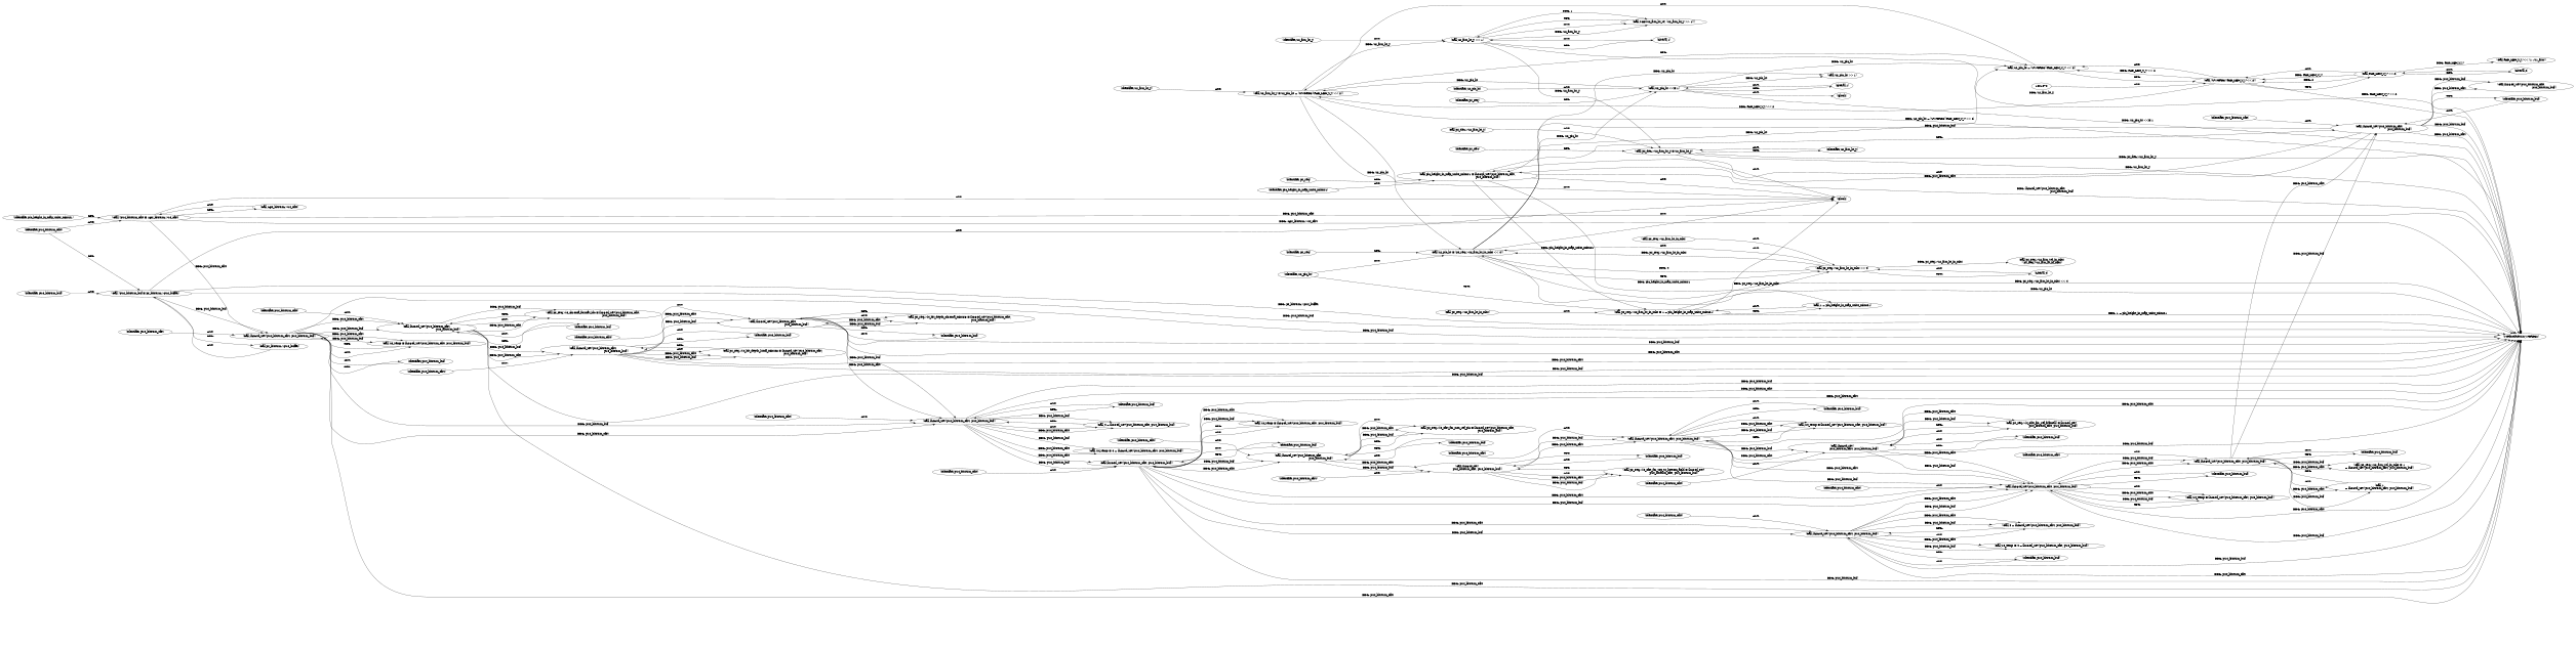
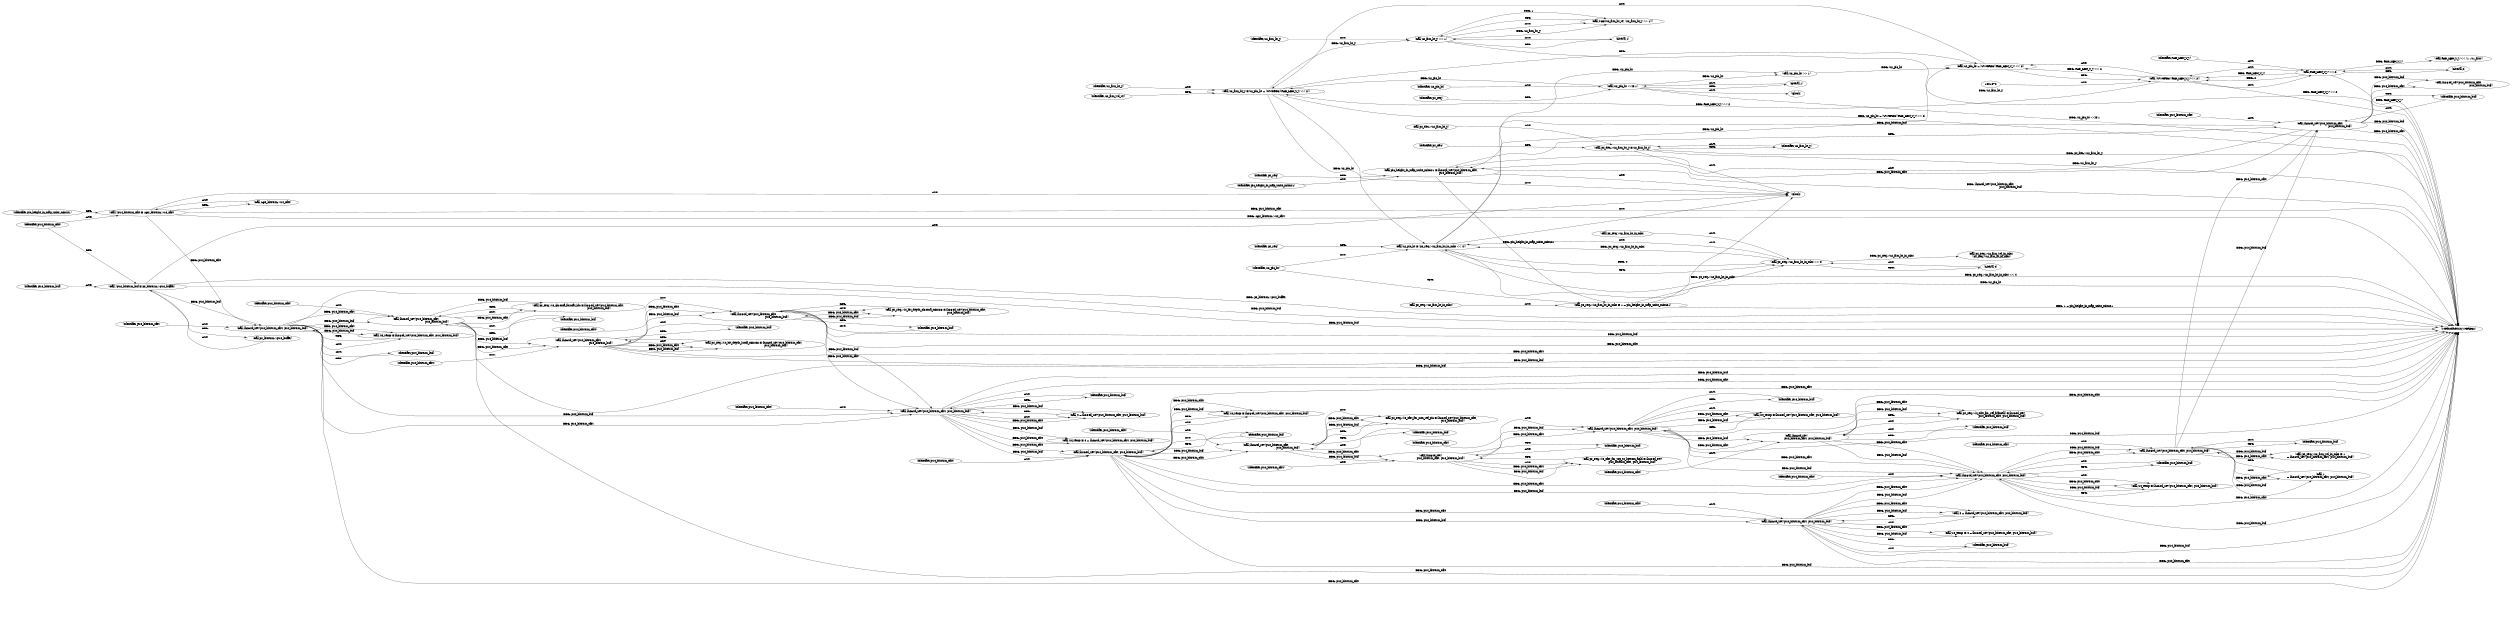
  digraph {
    rankdir=LR
    n1 [label="(Call,ps_dec->u2_frm_ht_y = u2_frm_ht_y)"]
    n2 [label="(MethodReturn,WORD32)"]
    n3 [label="(Block,)"]
    n4 [label="(Identifier,u2_frm_ht_y)"]
    n5 [label="(Call,u2_frm_ht_y >> 1)"]
    n6 [label="(Call,MAX(u2_frm_ht_uv, (u2_frm_ht_y >> 1)))"]
    n7 [label="(Literal,1)"]
    n8 [label="(Call,u2_frm_ht_y = u2_pic_ht + (UWORD8)(PAD_LEN_Y_V << 2))"]
    n9 [label="(Call,u2_pic_ht + (UWORD8)(PAD_LEN_Y_V << 2))"]
    n10 [label="(Call,u2_pic_ht = (ps_seq->u2_frm_ht_in_mbs << 4))"]
    n11 [label="(Call,(UWORD8)(PAD_LEN_Y_V << 2))"]
    n12 [label="(Call,ps_seq->u2_frm_ht_in_mbs << 4)"]
    n13 [label="(Call,u2_pic_ht <<= 1)"]
    n14 [label="(Call,u2_pic_ht >> 1)"]
    n15 [label="(Call,ps_seq->u2_frm_wd_in_mbs\n * ps_seq->u2_frm_ht_in_mbs)"]
    n16 [label="(Literal,4)"]
    n17 [label="(Literal,1)"]
    n18 [label="(Block,)"]
    n19 [label="(Call,ps_seq->u2_frm_ht_in_mbs = 1 + pic_height_in_map_units_minus1)"]
-   n20 [label="(Call,1 + pic_height_in_map_units_minus1)"]
    n21 [label="(Call,pic_height_in_map_units_minus1 = ih264d_uev(pu4_bitstrm_ofst,\n                                                pu4_bitstrm_buf))"]
    n22 [label="(Call,ih264d_uev(pu4_bitstrm_ofst,\n                                                pu4_bitstrm_buf))"]
    n23 [label="(Identifier,pu4_bitstrm_buf)"]
    n24 [label="(Call,ih264d_uev(pu4_bitstrm_ofst,\n                                                      pu4_bitstrm_buf))"]
    n25 [label="(Call,ih264d_uev(pu4_bitstrm_ofst, pu4_bitstrm_buf))"]
    n26 [label="(Call,1\n + ih264d_uev(pu4_bitstrm_ofst, pu4_bitstrm_buf))"]
    n27 [label="(Identifier,pu4_bitstrm_buf)"]
    n28 [label="(Call,ps_seq->u2_frm_wd_in_mbs = 1\n + ih264d_uev(pu4_bitstrm_ofst, pu4_bitstrm_buf))"]
    n29 [label="(Call,ih264d_uev(pu4_bitstrm_ofst, pu4_bitstrm_buf))"]
    n30 [label="(Call,u4_temp = ih264d_uev(pu4_bitstrm_ofst, pu4_bitstrm_buf))"]
    n31 [label="(Identifier,pu4_bitstrm_buf)"]
    n32 [label="(Call,ih264d_sev(\n                            pu4_bitstrm_ofst, pu4_bitstrm_buf))"]
    n33 [label="(Identifier,pu4_bitstrm_buf)"]
    n34 [label="(Call,ps_seq->i4_ofst_for_ref_frame[i] = ih264d_sev(\n                            pu4_bitstrm_ofst, pu4_bitstrm_buf))"]
    n35 [label="(Call,ih264d_uev(pu4_bitstrm_ofst, pu4_bitstrm_buf))"]
    n36 [label="(Call,u4_temp = ih264d_uev(pu4_bitstrm_ofst, pu4_bitstrm_buf))"]
    n37 [label="(Identifier,pu4_bitstrm_buf)"]
    n38 [label="(Call,ih264d_sev(\n                        pu4_bitstrm_ofst, pu4_bitstrm_buf))"]
    n39 [label="(Call,ps_seq->i4_ofst_for_top_to_bottom_field = ih264d_sev(\n                        pu4_bitstrm_ofst, pu4_bitstrm_buf))"]
    n40 [label="(Identifier,pu4_bitstrm_buf)"]
    n41 [label="(Call,ih264d_sev(pu4_bitstrm_ofst,\n                                                     pu4_bitstrm_buf))"]
    n42 [label="(Call,ps_seq->i4_ofst_for_non_ref_pic = ih264d_sev(pu4_bitstrm_ofst,\n                                                     pu4_bitstrm_buf))"]
    n43 [label="(Identifier,pu4_bitstrm_buf)"]
    n44 [label="(Call,ih264d_uev(pu4_bitstrm_ofst, pu4_bitstrm_buf))"]
    n45 [label="(Call,ih264d_uev(pu4_bitstrm_ofst, pu4_bitstrm_buf))"]
    n46 [label="(Call,u4_temp = ih264d_uev(pu4_bitstrm_ofst, pu4_bitstrm_buf))"]
    n47 [label="(Identifier,pu4_bitstrm_buf)"]
    n48 [label="(Identifier,pu4_bitstrm_buf)"]
    n49 [label="(Call,4 + ih264d_uev(pu4_bitstrm_ofst, pu4_bitstrm_buf))"]
    n50 [label="(Call,u4_temp = 4 + ih264d_uev(pu4_bitstrm_ofst, pu4_bitstrm_buf))"]
    n51 [label="(Call,ih264d_uev(pu4_bitstrm_ofst, pu4_bitstrm_buf))"]
    n52 [label="(Call,4 + ih264d_uev(pu4_bitstrm_ofst, pu4_bitstrm_buf))"]
    n53 [label="(Identifier,pu4_bitstrm_buf)"]
    n54 [label="(Call,u4_temp = 4 + ih264d_uev(pu4_bitstrm_ofst, pu4_bitstrm_buf))"]
    n55 [label="(Call,ih264d_uev(pu4_bitstrm_ofst,\n                                                        pu4_bitstrm_buf))"]
    n56 [label="(Call,ps_seq->i4_bit_depth_chroma_minus8 = ih264d_uev(pu4_bitstrm_ofst,\n                                                        pu4_bitstrm_buf))"]
    n57 [label="(Identifier,pu4_bitstrm_buf)"]
    n58 [label="(Call,ih264d_uev(pu4_bitstrm_ofst,\n                                                      pu4_bitstrm_buf))"]
    n59 [label="(Call,ps_seq->i4_bit_depth_luma_minus8 = ih264d_uev(pu4_bitstrm_ofst,\n                                                      pu4_bitstrm_buf))"]
    n60 [label="(Identifier,pu4_bitstrm_buf)"]
    n61 [label="(Call,ih264d_uev(pu4_bitstrm_ofst,\n                                                  pu4_bitstrm_buf))"]
    n62 [label="(Call,ps_seq->i4_chroma_format_idc = ih264d_uev(pu4_bitstrm_ofst,\n                                                  pu4_bitstrm_buf))"]
    n63 [label="(Identifier,pu4_bitstrm_buf)"]
    n64 [label="(Call,ih264d_uev(pu4_bitstrm_ofst, pu4_bitstrm_buf))"]
    n65 [label="(Call,u4_temp = ih264d_uev(pu4_bitstrm_ofst, pu4_bitstrm_buf))"]
    n66 [label="(Identifier,pu4_bitstrm_buf)"]
    n67 [label="(Call,*pu4_bitstrm_ofst = &ps_bitstrm->u4_ofst)"]
    n68 [label="(Call,&ps_bitstrm->u4_ofst)"]
    n69 [label="(Call,*pu4_bitstrm_buf = ps_bitstrm->pu4_buffer)"]
    n70 [label="(Call,ps_bitstrm->pu4_buffer)"]
    n71 [label="(Call,PAD_LEN_Y_V << 2)"]
    n72 [label="(Literal,2)"]
    n73 [label="(Call,PAD_LEN_Y_V << (1 - u1_frm))"]
    n74 [label="(Identifier,u2_pic_ht)"]
    n75 [label="(Identifier,ps_seq)"]
    n76 [label="(Identifier,pu4_bitstrm_ofst)"]
    n77 [label="(Call,ps_dec->u2_frm_ht_y)"]
    n78 [label="(Identifier,pu4_bitstrm_ofst)"]
    n79 [label="(Identifier,pu4_bitstrm_ofst)"]
    n80 [label="(Identifier,ps_dec)"]
    n81 [label="(Identifier,pu4_bitstrm_ofst)"]
    n82 [label="(Identifier,pu4_bitstrm_ofst)"]
    n83 [label="(Identifier,pu4_bitstrm_ofst)"]
    n84 [label="(Identifier,pu4_bitstrm_ofst)"]
    n85 [label="(Identifier,pu4_bitstrm_ofst)"]
    n86 [label="(Identifier,ps_seq)"]
    n87 [label="(Identifier,ps_seq)"]
    n88 [label="(Identifier,u2_frm_ht_y)"]
    n89 [label="(Identifier,u2_frm_ht_y)"]
    n90 [label="(Identifier,pu4_bitstrm_ofst)"]
    n91 [label="(Identifier,pu4_bitstrm_ofst)"]
    n92 [label="(Identifier,pu4_bitstrm_ofst)"]
    n93 [label="(Identifier,pu4_bitstrm_buf)"]
    n94 [label="(Call,ps_seq->u2_frm_ht_in_mbs)"]
    n95 [label="(Identifier,pu4_bitstrm_ofst)"]
    n96 [label="(Identifier,pu4_bitstrm_ofst)"]
    n97 [label="(Identifier,pu4_bitstrm_ofst)"]
    n98 [label="(Identifier,pic_height_in_map_units_minus1)"]
    n99 [label="(Identifier,pu4_bitstrm_ofst)"]
+   n100 [label="(Identifier,PAD_LEN_Y_V)"]
+   n101 [label="(Identifier,u2_frm_wd_uv)"]
    n102 [label="(Identifier,pic_height_in_map_units_minus1)"]
    n103 [label="(Call,ps_seq->u2_frm_ht_in_mbs)"]
    n104 [label="(Identifier,u2_pic_ht)"]
    1001070
    n1 -> n2 [label="DDG: ps_dec->u2_frm_ht_y"]
    n1 -> n2 [label="DDG: u2_frm_ht_y"]
    n1 -> n3 [label="AST: "]
    n1 -> n4 [label="CFG: "]
    n4 -> n1 [label="AST: "]
-   n5 -> n1 [label="DDG: u2_frm_ht_y"]
    n5 -> n2 [label="DDG: u2_frm_ht_y"]
    n5 -> n6 [label="AST: "]
    n5 -> n6 [label="DDG: u2_frm_ht_y"]
    n5 -> n6 [label="DDG: 1"]
    n5 -> n7 [label="CFG: "]
    n6 -> n5 [label="CFG: "]
    n7 -> n5 [label="AST: "]
    n8 -> n2 [label="DDG: u2_pic_ht + (UWORD8)(PAD_LEN_Y_V << 2)"]
    n8 -> n3 [label="AST: "]
    n8 -> n5 [label="DDG: u2_frm_ht_y"]
    n8 -> n9 [label="CFG: "]
    n8 -> n10 [label="DDG: u2_pic_ht"]
    n9 -> n8 [label="AST: "]
    n9 -> n11 [label="CFG: "]
    n10 -> n2 [label="DDG: u2_pic_ht"]
    n10 -> n2 [label="DDG: ps_seq->u2_frm_ht_in_mbs << 4"]
    n10 -> n3 [label="AST: "]
    n10 -> n9 [label="DDG: u2_pic_ht"]
    n10 -> n12 [label="CFG: "]
-   n10 -> n13 [label="DDG: u2_pic_ht"]
    n10 -> n14 [label="DDG: u2_pic_ht"]
    n11 -> n2 [label="DDG: PAD_LEN_Y_V << 2"]
    n11 -> n8 [label="DDG: PAD_LEN_Y_V << 2"]
    n11 -> n9 [label="AST: "]
    n11 -> n9 [label="DDG: PAD_LEN_Y_V << 2"]
-   n11 -> n71 [label="CFG: "]
+   n11 -> n71 [label="AST: "]
    n12 -> n10 [label="AST: "]
    n12 -> n10 [label="DDG: ps_seq->u2_frm_ht_in_mbs"]
    n12 -> n10 [label="DDG: 4"]
    n12 -> n15 [label="DDG: ps_seq->u2_frm_ht_in_mbs"]
    n12 -> n16 [label="CFG: "]
    n13 -> n2 [label="DDG: u2_pic_ht <<= 1"]
    n13 -> n8 [label="DDG: u2_pic_ht"]
-   n13 -> n9 [label="DDG: u2_pic_ht"]
+   n14 -> n9 [label="DDG: u2_pic_ht"]
    n13 -> n14 [label="DDG: u2_pic_ht"]
    n13 -> n17 [label="CFG: "]
    n13 -> n18 [label="AST: "]
    n16 -> n12 [label="AST: "]
    n17 -> n13 [label="AST: "]
    n19 -> n2 [label="DDG: 1 + pic_height_in_map_units_minus1"]
    n19 -> n3 [label="AST: "]
    n19 -> n12 [label="DDG: ps_seq->u2_frm_ht_in_mbs"]
-   n19 -> n20 [label="CFG: "]
-   n20 -> n19 [label="AST: "]
    n21 -> n2 [label="DDG: ih264d_uev(pu4_bitstrm_ofst,\n                                                pu4_bitstrm_buf)"]
    n21 -> n3 [label="AST: "]
    n21 -> n19 [label="DDG: pic_height_in_map_units_minus1"]
-   n21 -> n20 [label="DDG: pic_height_in_map_units_minus1"]
    n21 -> n22 [label="CFG: "]
    n22 -> n2 [label="DDG: pu4_bitstrm_buf"]
    n22 -> n2 [label="DDG: pu4_bitstrm_ofst"]
    n22 -> n21 [label="AST: "]
    n22 -> n21 [label="DDG: pu4_bitstrm_ofst"]
    n22 -> n21 [label="DDG: pu4_bitstrm_buf"]
    n22 -> n23 [label="CFG: "]
    n22 -> n24 [label="DDG: pu4_bitstrm_ofst"]
    n22 -> n24 [label="DDG: pu4_bitstrm_buf"]
    n23 -> n22 [label="AST: "]
    n25 -> n22 [label="DDG: pu4_bitstrm_ofst"]
    n25 -> n22 [label="DDG: pu4_bitstrm_buf"]
    n25 -> n26 [label="AST: "]
    n25 -> n26 [label="DDG: pu4_bitstrm_ofst"]
    n25 -> n26 [label="DDG: pu4_bitstrm_buf"]
    n25 -> n27 [label="CFG: "]
    n25 -> n28 [label="DDG: pu4_bitstrm_ofst"]
    n25 -> n28 [label="DDG: pu4_bitstrm_buf"]
    n26 -> n25 [label="CFG: "]
    n27 -> n25 [label="AST: "]
    n29 -> n2 [label="DDG: pu4_bitstrm_ofst"]
    n29 -> n2 [label="DDG: pu4_bitstrm_buf"]
    n29 -> n25 [label="DDG: pu4_bitstrm_ofst"]
    n29 -> n25 [label="DDG: pu4_bitstrm_buf"]
    n29 -> n30 [label="AST: "]
    n29 -> n30 [label="DDG: pu4_bitstrm_ofst"]
    n29 -> n30 [label="DDG: pu4_bitstrm_buf"]
    n29 -> n31 [label="CFG: "]
    n30 -> n29 [label="CFG: "]
    n31 -> n29 [label="AST: "]
    n32 -> n29 [label="DDG: pu4_bitstrm_ofst"]
    n32 -> n29 [label="DDG: pu4_bitstrm_buf"]
    n32 -> n33 [label="CFG: "]
    n32 -> n34 [label="AST: "]
    n32 -> n34 [label="DDG: pu4_bitstrm_ofst"]
    n32 -> n34 [label="DDG: pu4_bitstrm_buf"]
    n33 -> n32 [label="AST: "]
    n34 -> n32 [label="CFG: "]
    n35 -> n2 [label="DDG: pu4_bitstrm_buf"]
    n35 -> n2 [label="DDG: pu4_bitstrm_ofst"]
    n35 -> n29 [label="DDG: pu4_bitstrm_ofst"]
    n35 -> n29 [label="DDG: pu4_bitstrm_buf"]
    n35 -> n32 [label="DDG: pu4_bitstrm_ofst"]
    n35 -> n32 [label="DDG: pu4_bitstrm_buf"]
    n35 -> n36 [label="AST: "]
    n35 -> n36 [label="DDG: pu4_bitstrm_ofst"]
    n35 -> n36 [label="DDG: pu4_bitstrm_buf"]
    n35 -> n37 [label="CFG: "]
    n36 -> n35 [label="CFG: "]
    n37 -> n35 [label="AST: "]
    n38 -> n35 [label="DDG: pu4_bitstrm_ofst"]
    n38 -> n35 [label="DDG: pu4_bitstrm_buf"]
    n38 -> n39 [label="AST: "]
    n38 -> n39 [label="DDG: pu4_bitstrm_ofst"]
    n38 -> n39 [label="DDG: pu4_bitstrm_buf"]
    n38 -> n40 [label="CFG: "]
    n39 -> n38 [label="CFG: "]
    n40 -> n38 [label="AST: "]
    n41 -> n38 [label="DDG: pu4_bitstrm_ofst"]
    n41 -> n38 [label="DDG: pu4_bitstrm_buf"]
    n41 -> n42 [label="AST: "]
    n41 -> n42 [label="DDG: pu4_bitstrm_ofst"]
    n41 -> n42 [label="DDG: pu4_bitstrm_buf"]
    n41 -> n43 [label="CFG: "]
    n42 -> n41 [label="CFG: "]
    n43 -> n41 [label="AST: "]
    n44 -> n2 [label="DDG: pu4_bitstrm_buf"]
    n44 -> n2 [label="DDG: pu4_bitstrm_ofst"]
    n44 -> n29 [label="DDG: pu4_bitstrm_ofst"]
    n44 -> n29 [label="DDG: pu4_bitstrm_buf"]
    n44 -> n41 [label="DDG: pu4_bitstrm_ofst"]
    n44 -> n41 [label="DDG: pu4_bitstrm_buf"]
    n44 -> n45 [label="DDG: pu4_bitstrm_ofst"]
    n44 -> n45 [label="DDG: pu4_bitstrm_buf"]
    n44 -> n46 [label="AST: "]
    n44 -> n46 [label="DDG: pu4_bitstrm_ofst"]
    n44 -> n46 [label="DDG: pu4_bitstrm_buf"]
    n44 -> n47 [label="CFG: "]
    n45 -> n2 [label="DDG: pu4_bitstrm_ofst"]
    n45 -> n2 [label="DDG: pu4_bitstrm_buf"]
    n45 -> n29 [label="DDG: pu4_bitstrm_ofst"]
    n45 -> n29 [label="DDG: pu4_bitstrm_buf"]
    n45 -> n48 [label="CFG: "]
    n45 -> n49 [label="AST: "]
    n45 -> n49 [label="DDG: pu4_bitstrm_ofst"]
    n45 -> n49 [label="DDG: pu4_bitstrm_buf"]
    n45 -> n50 [label="DDG: pu4_bitstrm_ofst"]
    n45 -> n50 [label="DDG: pu4_bitstrm_buf"]
    n46 -> n44 [label="CFG: "]
    n47 -> n44 [label="AST: "]
    n48 -> n45 [label="AST: "]
    n49 -> n45 [label="CFG: "]
    n51 -> n2 [label="DDG: pu4_bitstrm_buf"]
    n51 -> n2 [label="DDG: pu4_bitstrm_ofst"]
    n51 -> n44 [label="DDG: pu4_bitstrm_ofst"]
    n51 -> n44 [label="DDG: pu4_bitstrm_buf"]
    n51 -> n52 [label="AST: "]
    n51 -> n52 [label="DDG: pu4_bitstrm_ofst"]
    n51 -> n52 [label="DDG: pu4_bitstrm_buf"]
    n51 -> n53 [label="CFG: "]
    n51 -> n54 [label="DDG: pu4_bitstrm_ofst"]
    n51 -> n54 [label="DDG: pu4_bitstrm_buf"]
    n52 -> n51 [label="CFG: "]
    n53 -> n51 [label="AST: "]
    n55 -> n2 [label="DDG: pu4_bitstrm_buf"]
    n55 -> n2 [label="DDG: pu4_bitstrm_ofst"]
    n55 -> n51 [label="DDG: pu4_bitstrm_ofst"]
    n55 -> n51 [label="DDG: pu4_bitstrm_buf"]
    n55 -> n56 [label="AST: "]
    n55 -> n56 [label="DDG: pu4_bitstrm_ofst"]
    n55 -> n56 [label="DDG: pu4_bitstrm_buf"]
    n55 -> n57 [label="CFG: "]
    n56 -> n55 [label="CFG: "]
    n57 -> n55 [label="AST: "]
    n58 -> n2 [label="DDG: pu4_bitstrm_ofst"]
    n58 -> n2 [label="DDG: pu4_bitstrm_buf"]
    n58 -> n55 [label="DDG: pu4_bitstrm_ofst"]
    n58 -> n55 [label="DDG: pu4_bitstrm_buf"]
    n58 -> n59 [label="AST: "]
    n58 -> n59 [label="DDG: pu4_bitstrm_ofst"]
    n58 -> n59 [label="DDG: pu4_bitstrm_buf"]
    n58 -> n60 [label="CFG: "]
    n59 -> n58 [label="CFG: "]
    n60 -> n58 [label="AST: "]
    n61 -> n2 [label="DDG: pu4_bitstrm_buf"]
    n61 -> n2 [label="DDG: pu4_bitstrm_ofst"]
    n61 -> n58 [label="DDG: pu4_bitstrm_ofst"]
    n61 -> n58 [label="DDG: pu4_bitstrm_buf"]
    n61 -> n62 [label="AST: "]
    n61 -> n62 [label="DDG: pu4_bitstrm_ofst"]
    n61 -> n62 [label="DDG: pu4_bitstrm_buf"]
    n61 -> n63 [label="CFG: "]
    n62 -> n61 [label="CFG: "]
    n63 -> n61 [label="AST: "]
    n64 -> n2 [label="DDG: pu4_bitstrm_ofst"]
    n64 -> n2 [label="DDG: pu4_bitstrm_buf"]
    n64 -> n51 [label="DDG: pu4_bitstrm_ofst"]
    n64 -> n51 [label="DDG: pu4_bitstrm_buf"]
    n64 -> n61 [label="DDG: pu4_bitstrm_ofst"]
    n64 -> n61 [label="DDG: pu4_bitstrm_buf"]
    n64 -> n65 [label="AST: "]
    n64 -> n65 [label="DDG: pu4_bitstrm_ofst"]
    n64 -> n65 [label="DDG: pu4_bitstrm_buf"]
    n64 -> n66 [label="CFG: "]
    n65 -> n64 [label="CFG: "]
    n66 -> n64 [label="AST: "]
    n67 -> n2 [label="DDG: pu4_bitstrm_ofst"]
    n67 -> n2 [label="DDG: &ps_bitstrm->u4_ofst"]
    n67 -> n3 [label="AST: "]
    n67 -> n64 [label="DDG: pu4_bitstrm_ofst"]
    n67 -> n68 [label="CFG: "]
    n68 -> n67 [label="AST: "]
    n69 -> n2 [label="DDG: pu4_bitstrm_buf"]
    n69 -> n2 [label="DDG: ps_bitstrm->pu4_buffer"]
    n69 -> n3 [label="AST: "]
    n69 -> n64 [label="DDG: pu4_bitstrm_buf"]
    n69 -> n70 [label="CFG: "]
    n70 -> n69 [label="AST: "]
+   n71 -> n2 [label="DDG: PAD_LEN_Y_V"]
    n71 -> n11 [label="AST: "]
    n71 -> n11 [label="DDG: PAD_LEN_Y_V"]
    n71 -> n11 [label="DDG: 2"]
    n71 -> n72 [label="CFG: "]
    n71 -> n73 [label="DDG: PAD_LEN_Y_V"]
    n72 -> n71 [label="AST: "]
    n74 -> n10 [label="AST: "]
    n74 -> n19 [label="CFG: "]
    n75 -> n13 [label="CFG: "]
    n76 -> n67 [label="AST: "]
    n76 -> n69 [label="CFG: "]
    n77 -> n1 [label="AST: "]
    n78 -> n61 [label="AST: "]
    n79 -> n38 [label="AST: "]
    n80 -> n1 [label="CFG: "]
    n81 -> n64 [label="AST: "]
    n82 -> n22 [label="AST: "]
    n83 -> n32 [label="AST: "]
    n84 -> n35 [label="AST: "]
    n85 -> n45 [label="AST: "]
    n86 -> n10 [label="CFG: "]
    n87 -> n21 [label="CFG: "]
    n88 -> n5 [label="AST: "]
    n89 -> n8 [label="AST: "]
    n90 -> n25 [label="AST: "]
    n91 -> n58 [label="AST: "]
    n92 -> n41 [label="AST: "]
    n93 -> n69 [label="AST: "]
    n94 -> n19 [label="AST: "]
    n95 -> n29 [label="AST: "]
    n96 -> n44 [label="AST: "]
    n97 -> n55 [label="AST: "]
    n98 -> n67 [label="CFG: "]
    n99 -> n51 [label="AST: "]
+   n100 -> n71 [label="AST: "]
+   n101 -> n8 [label="CFG: "]
    n102 -> n21 [label="AST: "]
    n103 -> n12 [label="AST: "]
    n104 -> n13 [label="AST: "]
    1001070 -> n11 [label="AST: "]
  }
